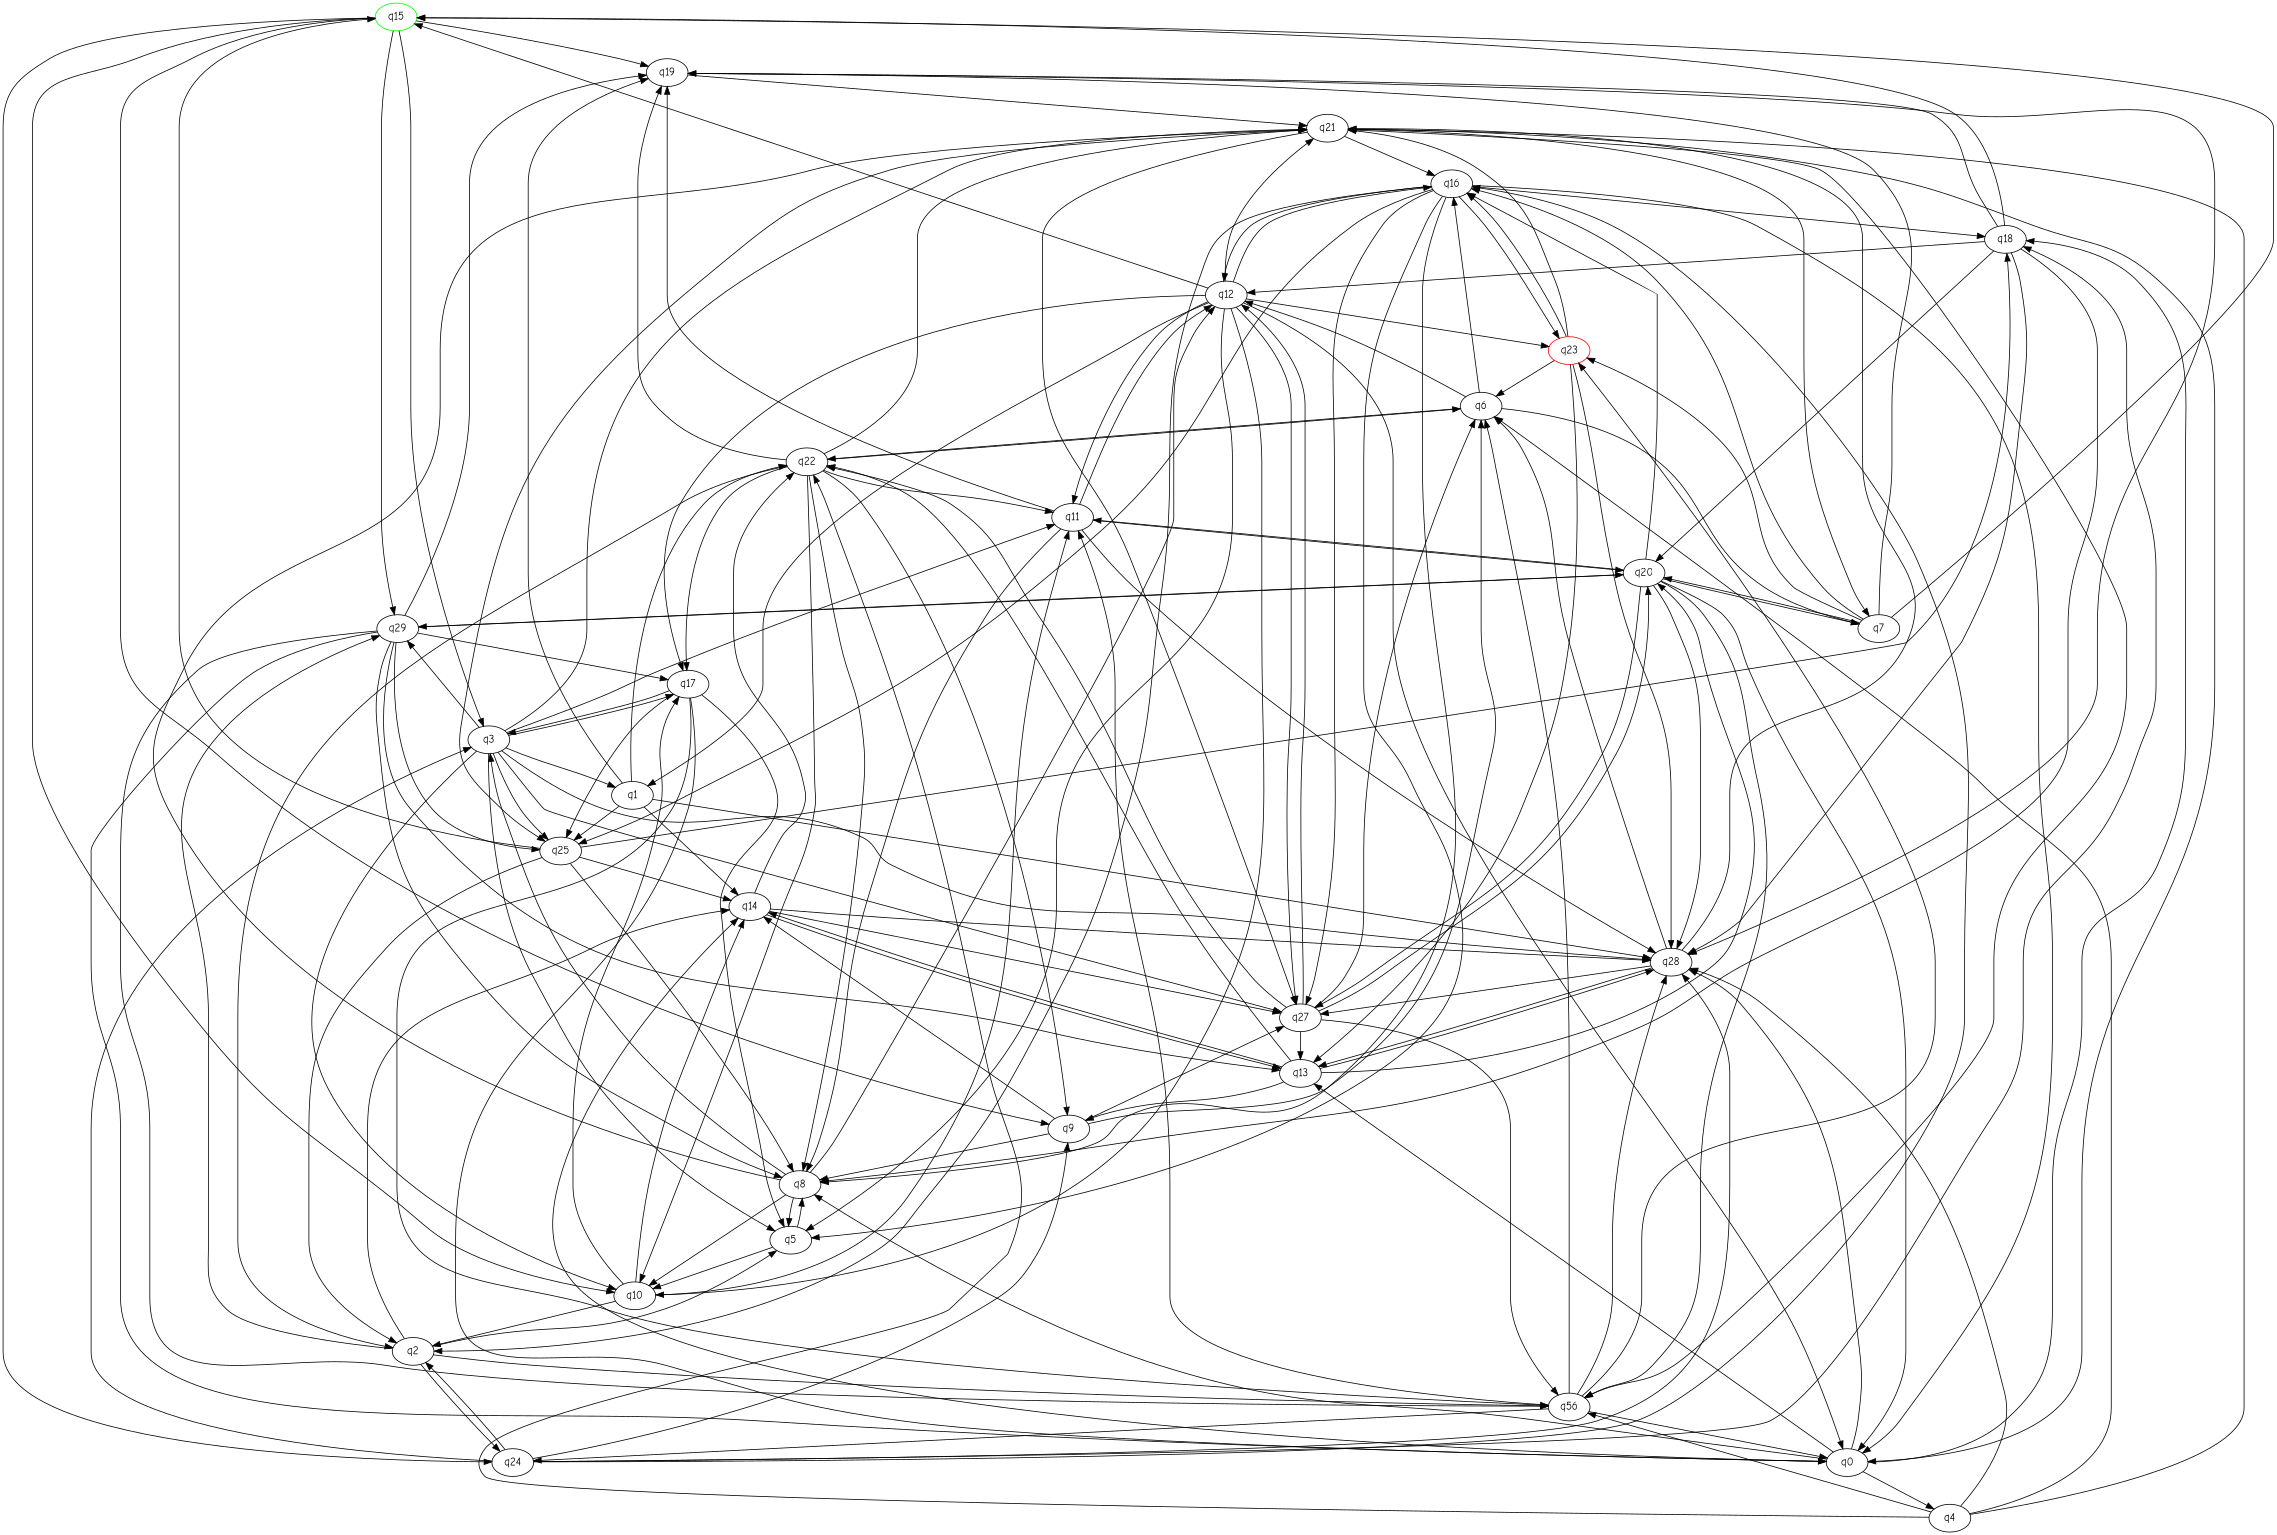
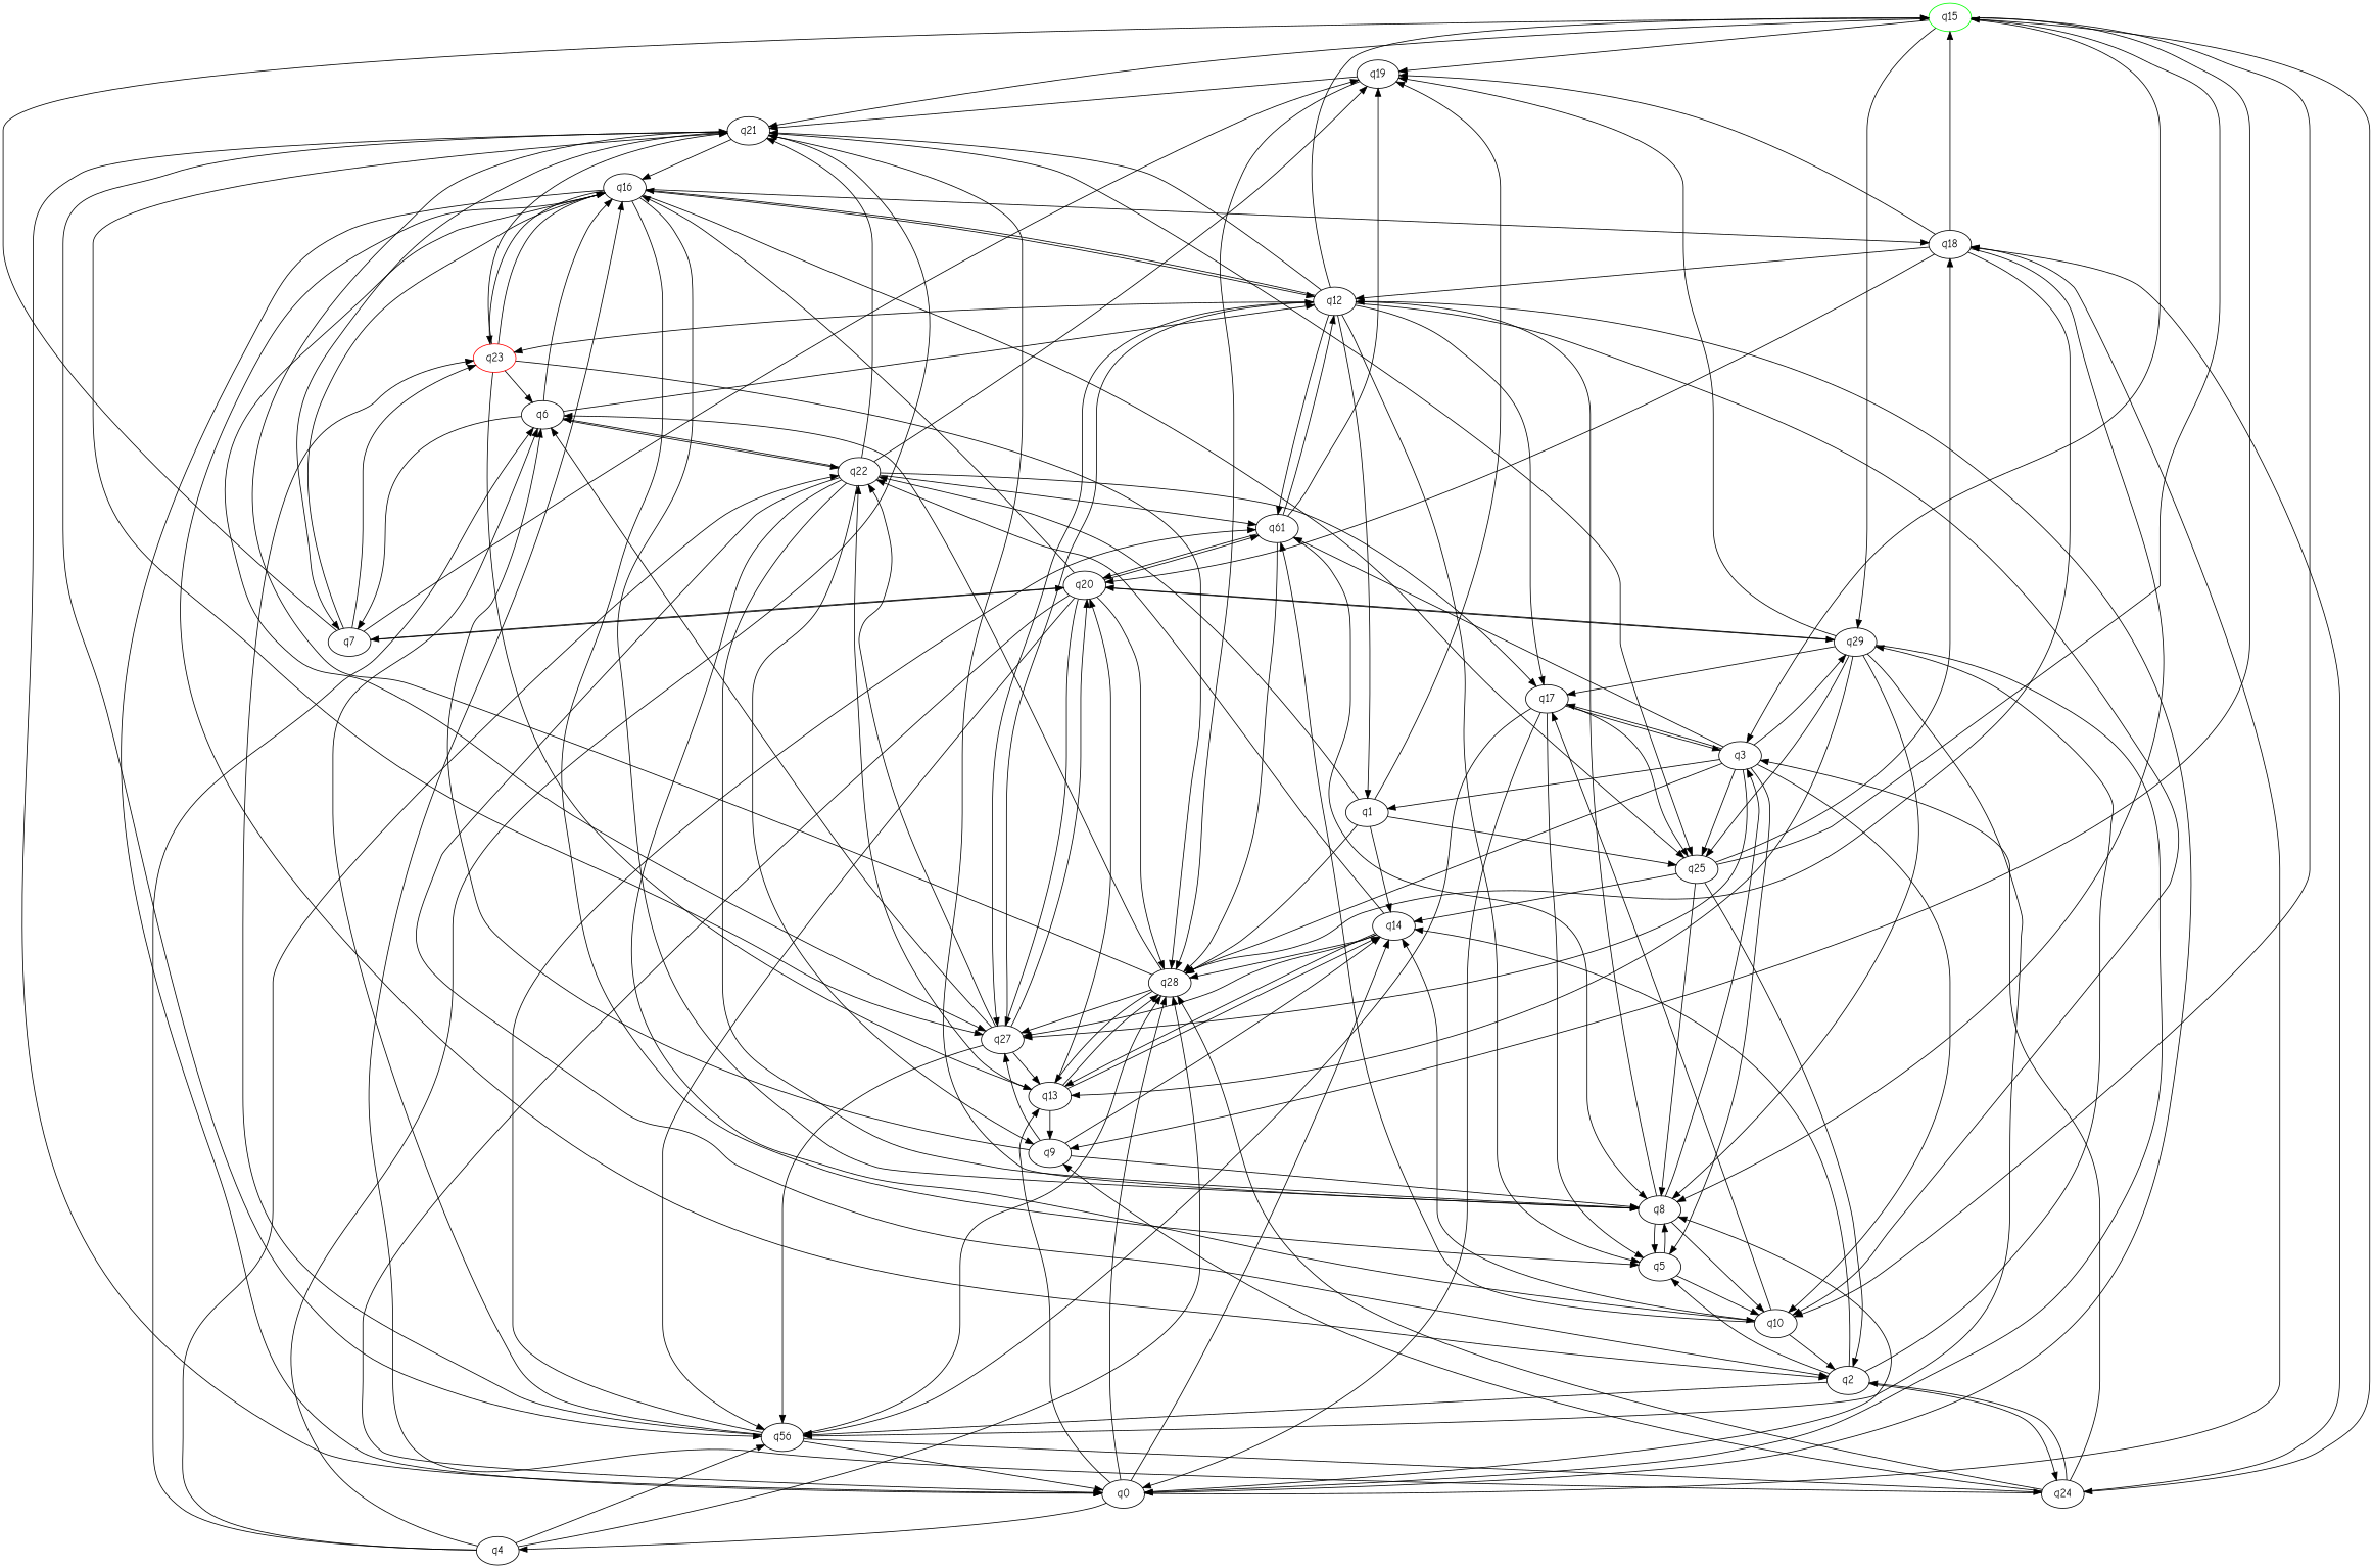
  digraph {
    fontname="Comic Neue"
    node [fontname="Comic Neue"]
    edge [fontname="Comic Neue"]
    q15 [color=green initial=1]
    q19
    q24
    q29
    q3
    q10
    q21
    q9
    q28
    q16
    q18
    q2
    q13
    q0
    q8
    n16 [label=q56]
    q25
    q20
    q17
    q5
    q27
    q1
-   q11
+   q11 [label=q61]
    q14
    q7
    q6
    q23 [color=red final=1]
    q22
    q12
    q4
    q15 -> q19
    q15 -> q24
    q15 -> q29
    q15 -> q3
    q15 -> q10
-   q3 -> q21
+   q15 -> q21
    q15 -> q9
    q19 -> q21
    q19 -> q28
    q24 -> q3
    q24 -> q9
    q24 -> q28
    q24 -> q16
    q24 -> q18
    q24 -> q2
    q29 -> q19
    q29 -> q13
    q29 -> q0
    q29 -> q8
    q29 -> n16
    q29 -> q25
    q29 -> q20
    q29 -> q17
    q3 -> q29
    q3 -> q10
    q3 -> q28
    q3 -> q25
    q3 -> q17
    q3 -> q5
    q3 -> q27
    q3 -> q1
    q3 -> q11
    q10 -> q2
    q10 -> q17
    q10 -> q11
    q10 -> q14
    q21 -> q16
    q21 -> q0
    q21 -> n16
    q21 -> q25
    q21 -> q27
    q21 -> q7
    q9 -> q8
    q9 -> q27
    q9 -> q14
    q9 -> q6
    q28 -> q21
    q28 -> q13
    q28 -> q27
    q28 -> q6
    q16 -> q18
    q16 -> q2
    q16 -> q0
    q16 -> q8
    q16 -> q25
    q16 -> q5
    q16 -> q27
    q16 -> q23
    q16 -> q12
    q18 -> q15
    q18 -> q19
    q18 -> q28
    q18 -> q8
    q18 -> q20
    q18 -> q12
    q2 -> q24
    q2 -> q29
    q2 -> n16
    q2 -> q5
    q2 -> q14
    q13 -> q9
    q13 -> q28
    q13 -> q20
    q13 -> q14
    q13 -> q22
    q0 -> q28
    q0 -> q18
    q0 -> q13
    q0 -> q8
    q0 -> q14
    q0 -> q4
    q8 -> q3
    q8 -> q10
    q8 -> q21
    q8 -> q5
    q8 -> q12
    n16 -> q24
    n16 -> q28
    n16 -> q0
    n16 -> q11
    n16 -> q6
    n16 -> q23
    q25 -> q15
    q25 -> q18
    q25 -> q2
    q25 -> q8
    q25 -> q14
    q20 -> q29
    q20 -> q28
    q20 -> q16
    q20 -> q0
    q20 -> n16
    q20 -> q27
    q20 -> q11
    q20 -> q7
    q17 -> q3
    q17 -> q0
    q17 -> n16
    q17 -> q25
    q17 -> q5
    q5 -> q10
    q5 -> q8
    q27 -> q13
    q27 -> n16
    q27 -> q20
    q27 -> q6
    q27 -> q22
    q27 -> q12
    q1 -> q19
    q1 -> q28
    q1 -> q25
    q1 -> q14
    q1 -> q22
    q11 -> q19
    q11 -> q28
    q11 -> q8
    q11 -> q20
    q11 -> q12
    q14 -> q28
    q14 -> q13
    q14 -> q27
    q14 -> q22
    q7 -> q15
    q7 -> q19
    q7 -> q16
    q7 -> q20
    q7 -> q23
    q6 -> q16
    q6 -> q7
    q6 -> q22
    q6 -> q12
    q23 -> q21
    q23 -> q28
    q23 -> q16
    q23 -> q13
    q23 -> q6
    q22 -> q19
    q22 -> q10
    q22 -> q21
    q22 -> q9
    q22 -> q2
    q22 -> q8
    q22 -> q17
    q22 -> q11
    q22 -> q6
    q12 -> q15
    q12 -> q10
    q12 -> q21
    q12 -> q16
    q12 -> q0
    q12 -> q17
    q12 -> q5
    q12 -> q27
    q12 -> q1
    q12 -> q11
    q12 -> q23
    q4 -> q21
    q4 -> q28
    q4 -> n16
    q4 -> q6
    q4 -> q22
  }
